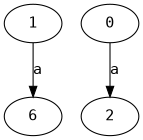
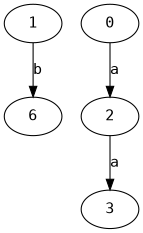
  strict digraph {
    fontname="DejaVu Sans Mono"
    node [fontname="DejaVu Sans Mono"]
    edge [fontname="DejaVu Sans Mono"]
    1
    6
    2
+   3
    0
-   1 -> 6 [label=a]
+   1 -> 6 [label=b]
+   2 -> 3 [label=a]
    0 -> 2 [label=a]
  }
